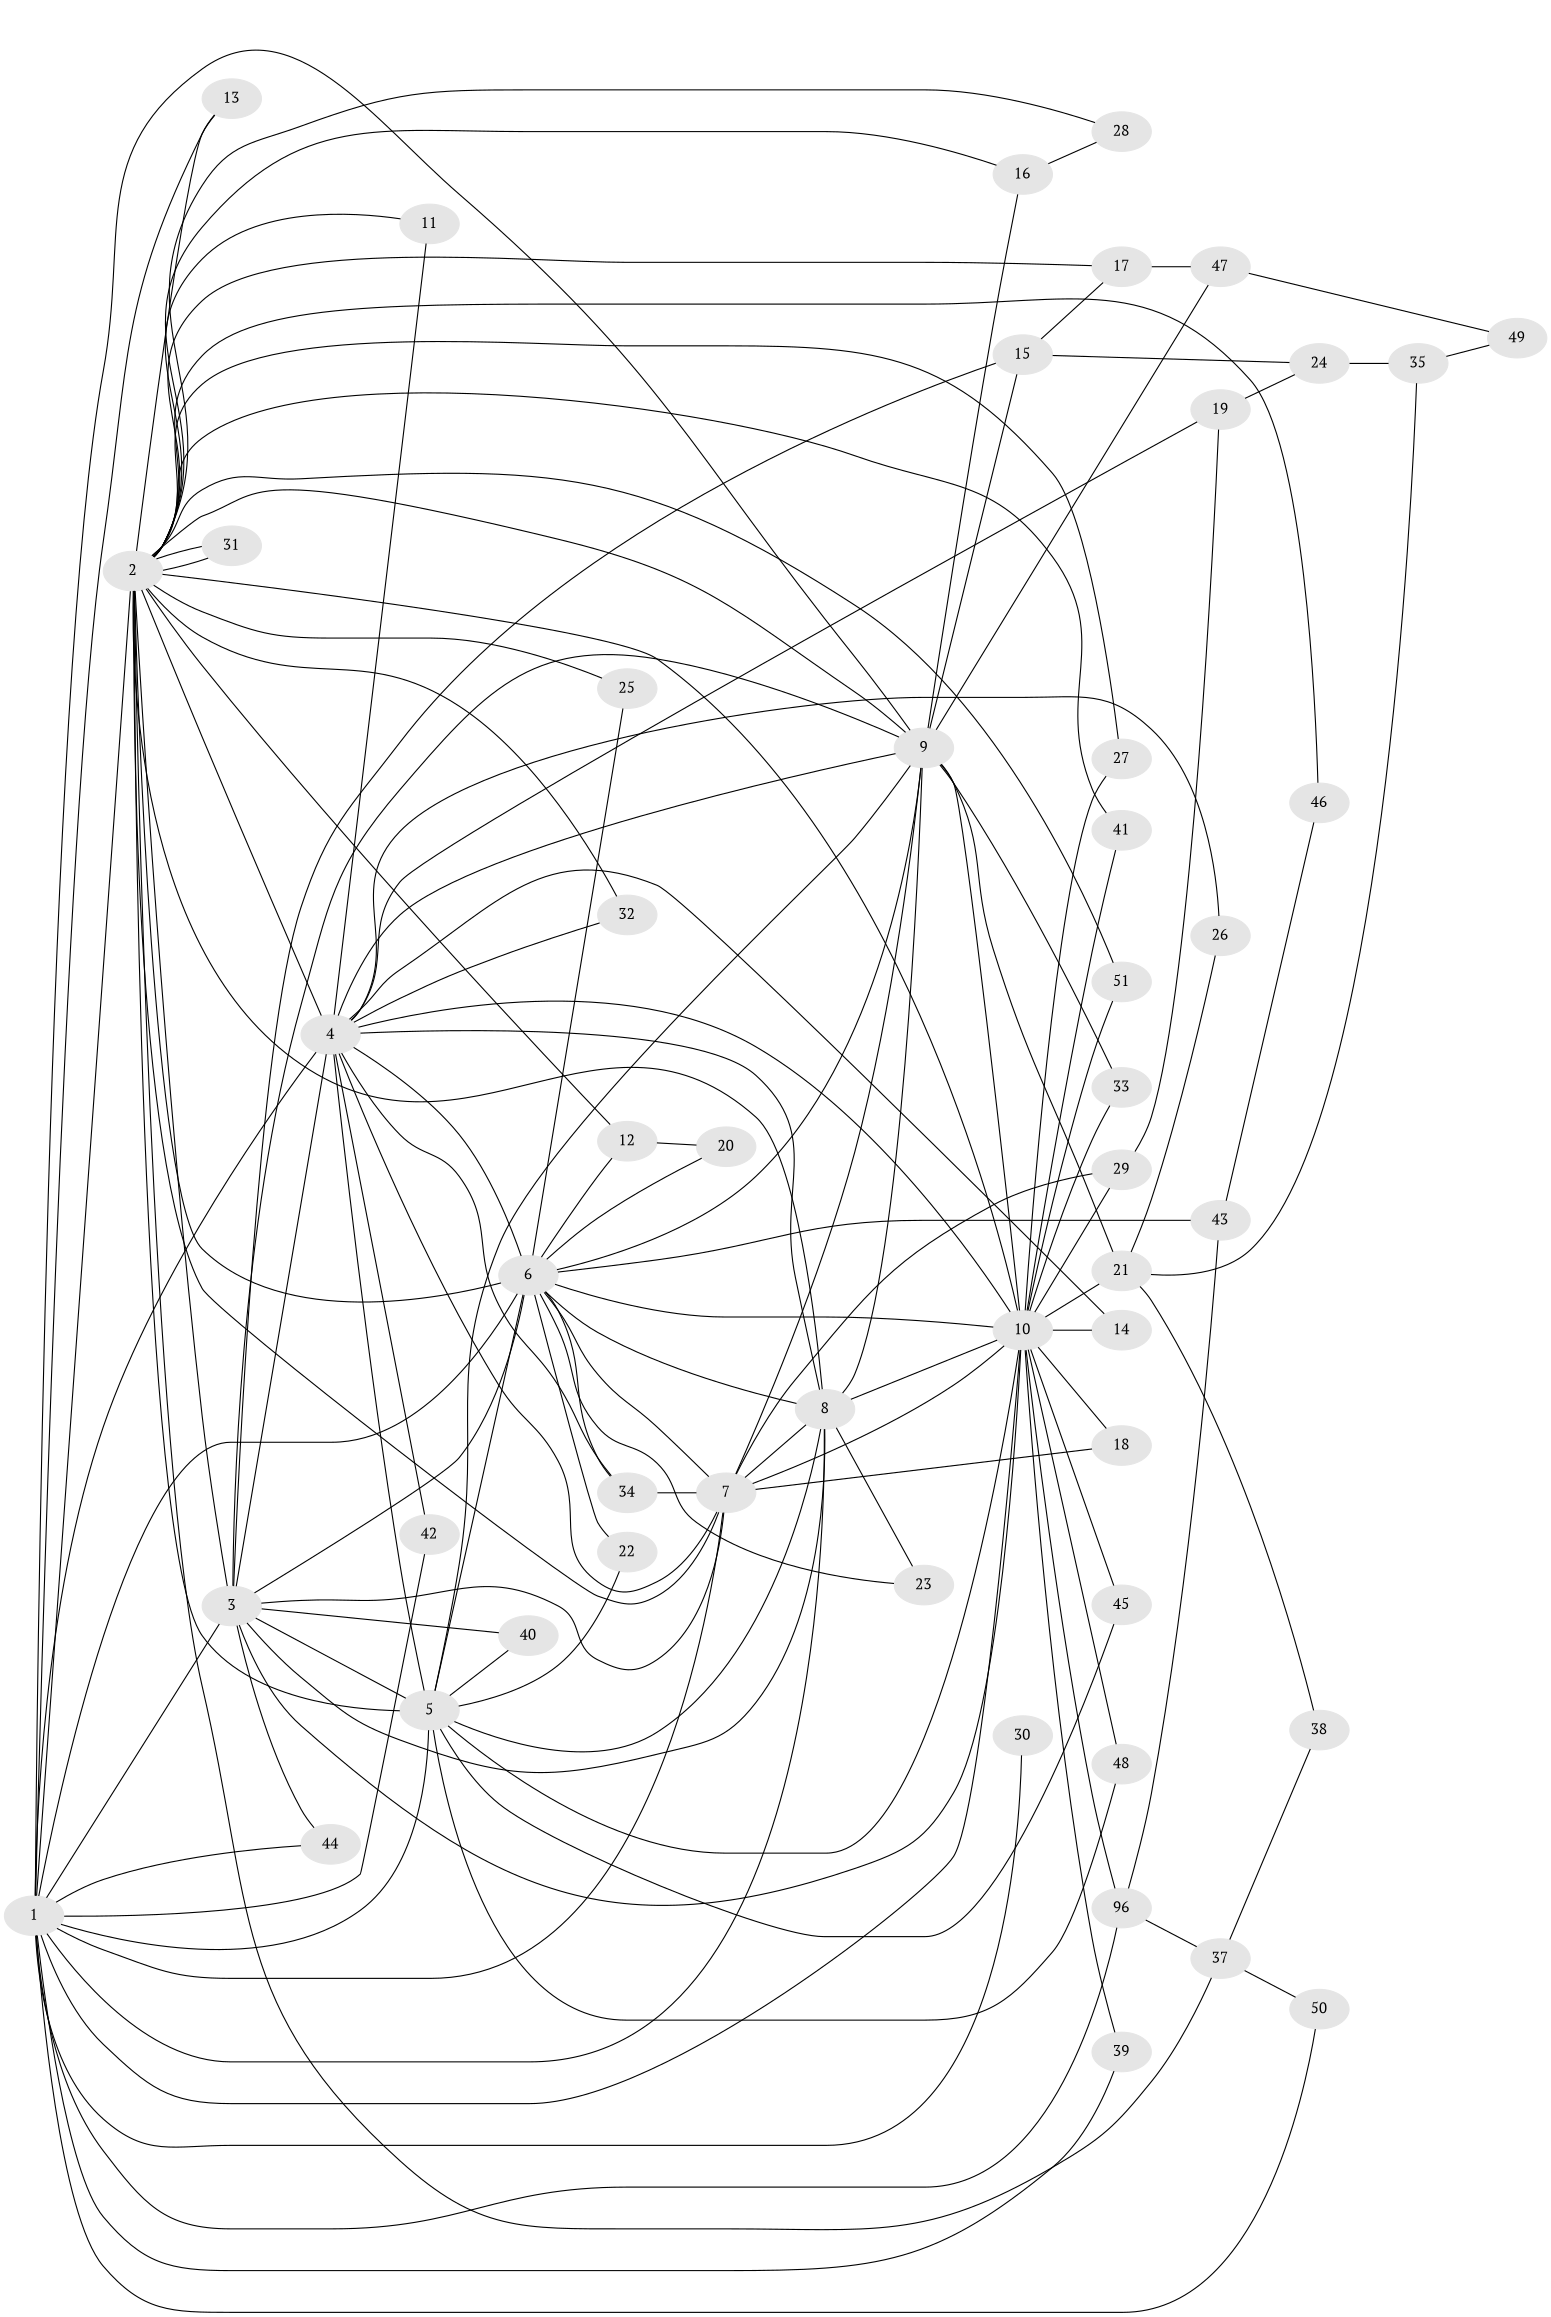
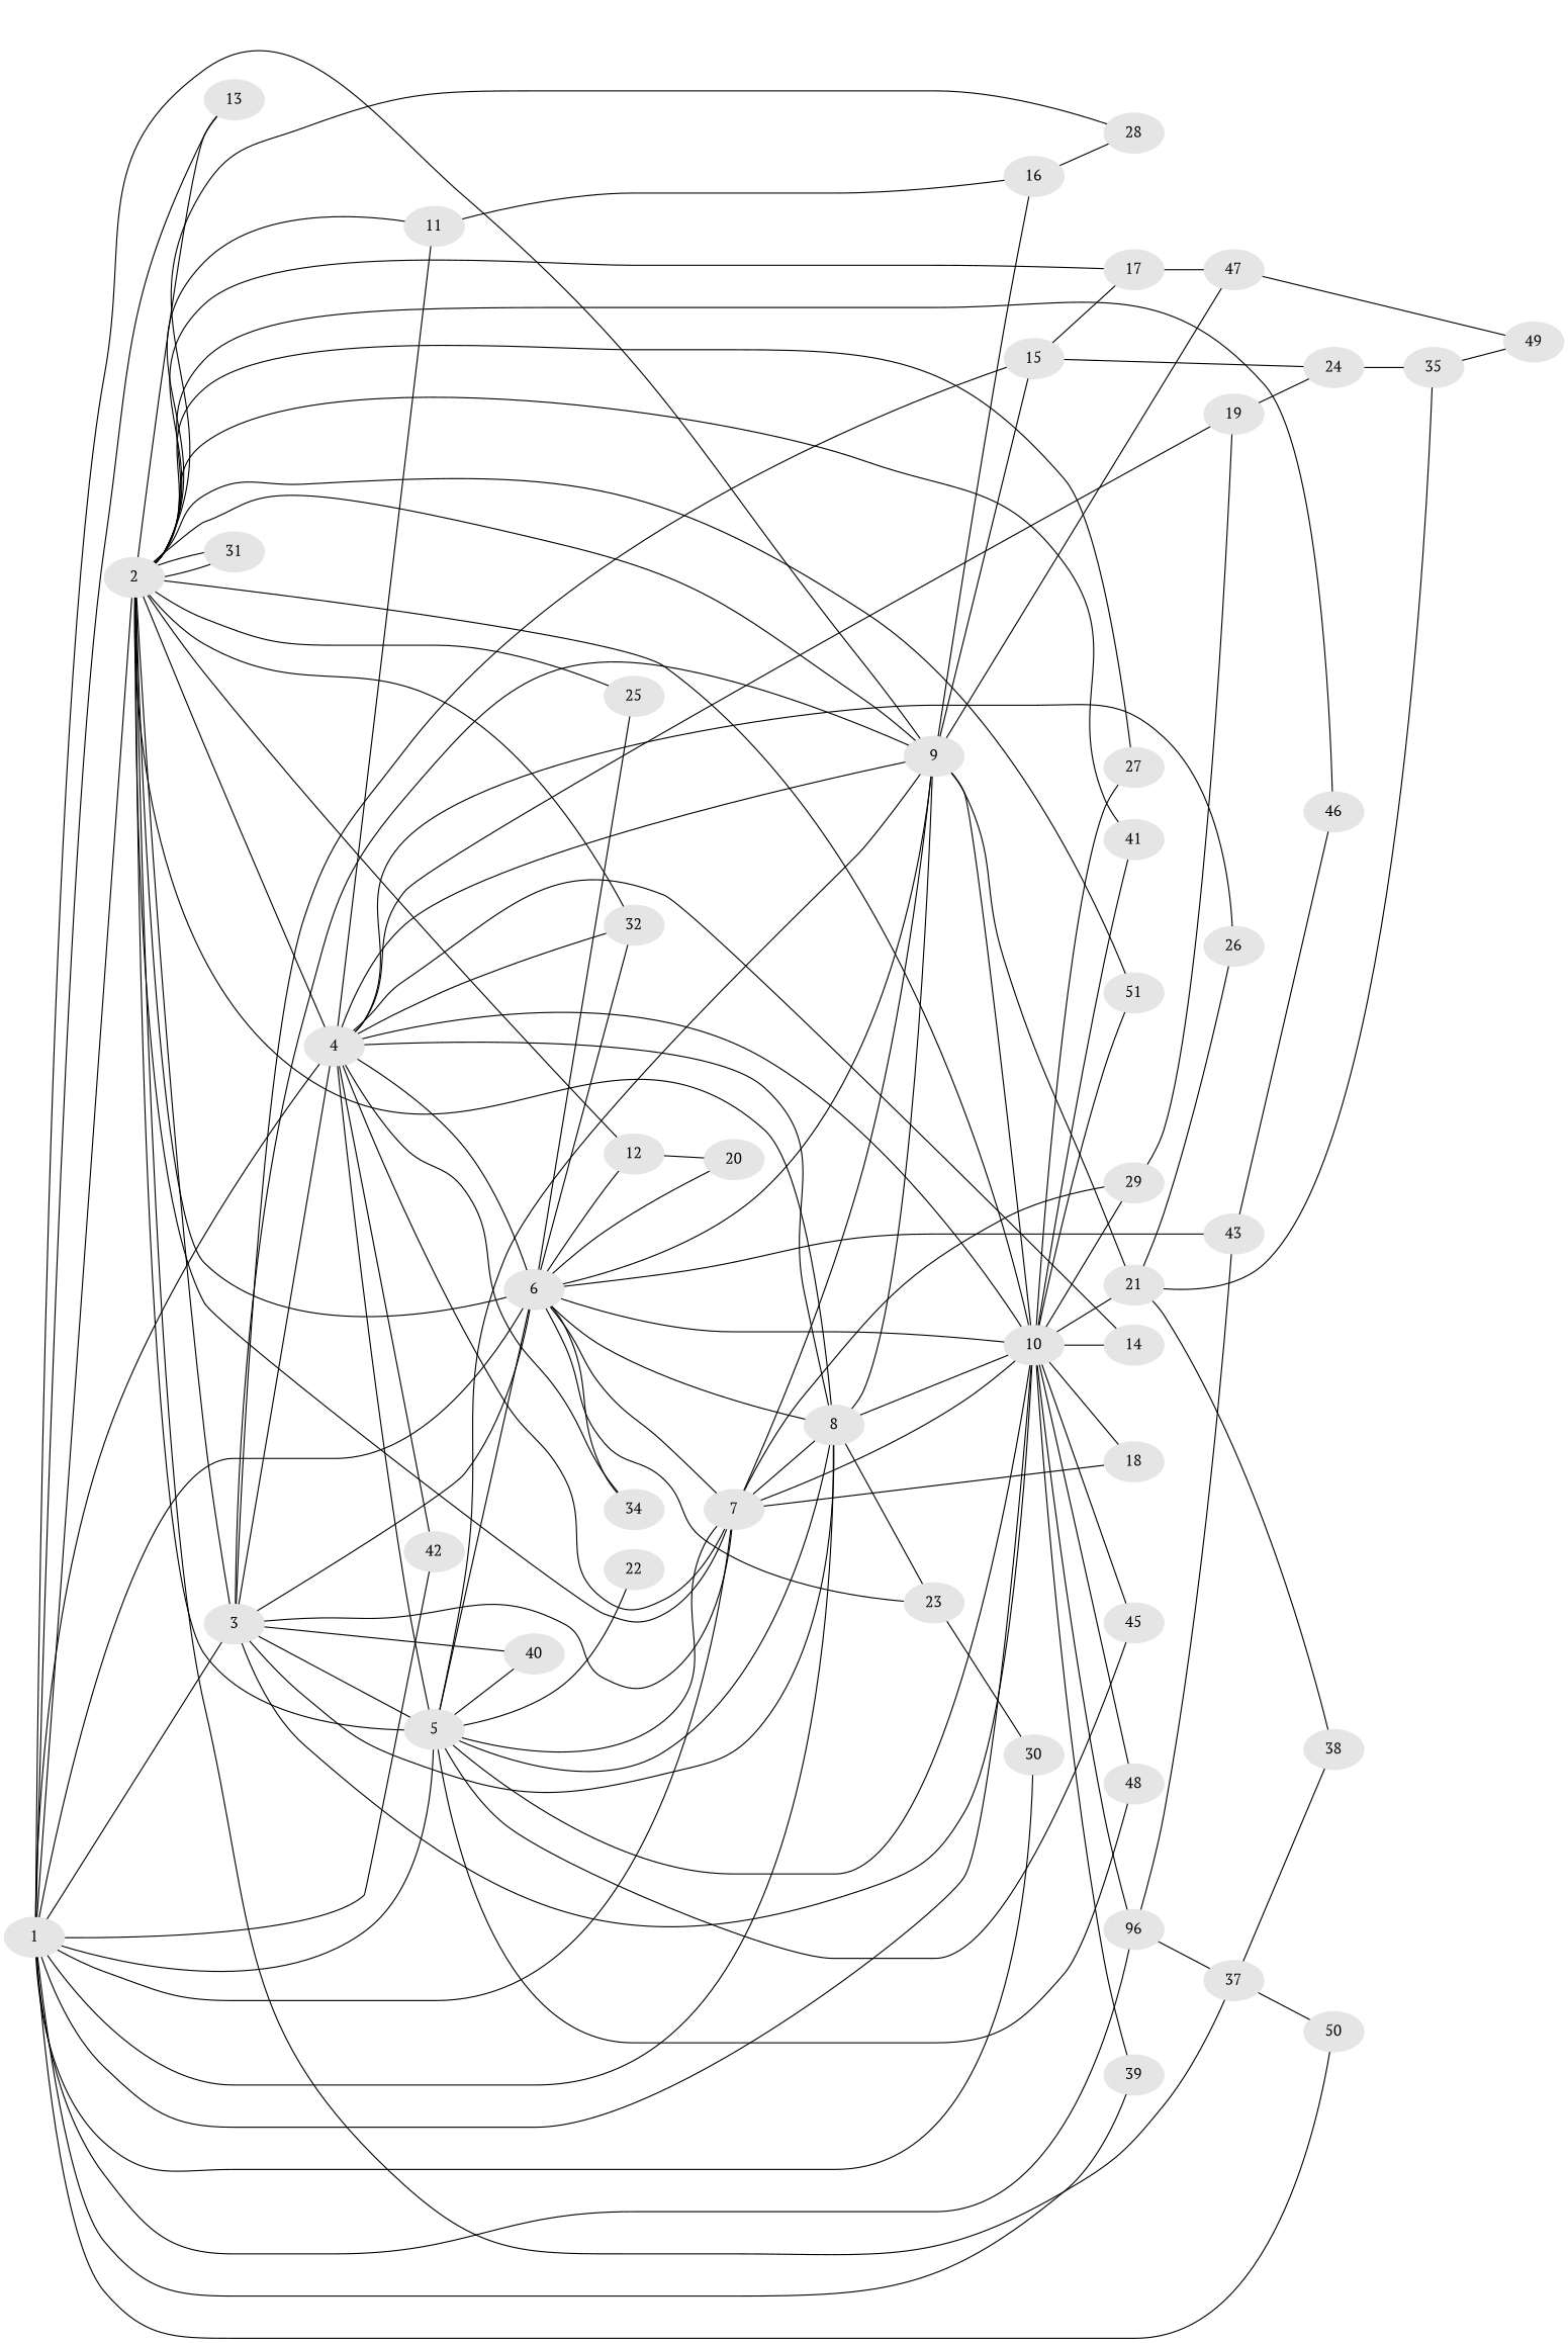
  graph {
    fontname="PT Serif"
    rankdir=LR
    node [color=gray90 fontname="PT Serif" style=filled]
    edge [fontname="PT Serif"]
    1
    2
    3
    4
    5
    6
    7
    8
    9
    10
    13
    30
    n13 [label=96]
    39
    42
-   44
    50
    11
    12
    16
    17
    25
    27
    28
    31
    32
    37
    41
    46
    51
    15
    40
    14
    19
    26
    34
    22
    45
    48
    20
    23
    43
    18
    29
    21
-   33
    47
    38
    24
    35
    49
    1 -- 2
    1 -- 3
    1 -- 4
    1 -- 5
    1 -- 6
    1 -- 7
    1 -- 8
    1 -- 9
    1 -- 10
    1 -- 13
    1 -- 30
    1 -- n13
    1 -- 39
    1 -- 42
-   1 -- 44
    1 -- 50
    2 -- 3
    2 -- 4
    2 -- 5
    2 -- 6
    2 -- 7
    2 -- 8
    2 -- 9
    2 -- 10
    2 -- 13
    2 -- 11
    2 -- 12
-   2 -- 16
+   11 -- 16
    2 -- 17
    2 -- 25
    2 -- 27
    2 -- 28
    2 -- 31
    2 -- 31
    2 -- 32
    2 -- 37
    2 -- 41
    2 -- 46
    2 -- 51
    3 -- 4
    3 -- 5
    3 -- 6
    3 -- 7
    3 -- 8
    3 -- 9
    3 -- 10
-   3 -- 44
    3 -- 15
    3 -- 40
    4 -- 5
    4 -- 6
    4 -- 7
    4 -- 8
    4 -- 9
    4 -- 10
    4 -- 42
    4 -- 11
    4 -- 32
    4 -- 14
    4 -- 19
    4 -- 26
    4 -- 34
    5 -- 6
-   34 -- 7
+   5 -- 7
    5 -- 8
    5 -- 9
    5 -- 10
    5 -- 40
    5 -- 22
    5 -- 45
    5 -- 48
    6 -- 7
    6 -- 8
    6 -- 9
    6 -- 10
    6 -- 12
    6 -- 25
    6 -- 34
-   6 -- 22
+   6 -- 32
    6 -- 20
    6 -- 23
    6 -- 43
    7 -- 8
    7 -- 9
    7 -- 10
    7 -- 18
    7 -- 29
    8 -- 9
    8 -- 10
    8 -- 23
    9 -- 10
    9 -- 16
    9 -- 15
    9 -- 21
-   9 -- 33
    9 -- 47
    10 -- n13
    10 -- 39
    10 -- 27
    10 -- 41
    10 -- 51
    10 -- 14
    10 -- 45
    10 -- 48
    10 -- 18
    10 -- 29
    10 -- 21
-   10 -- 33
    n13 -- 37
    n13 -- 43
    12 -- 20
    16 -- 28
    17 -- 47
    37 -- 50
    37 -- 38
    15 -- 17
    15 -- 24
    19 -- 24
+   23 -- 30
    43 -- 46
    29 -- 19
    21 -- 26
    21 -- 38
    21 -- 35
    47 -- 49
    24 -- 35
    35 -- 49
  }
